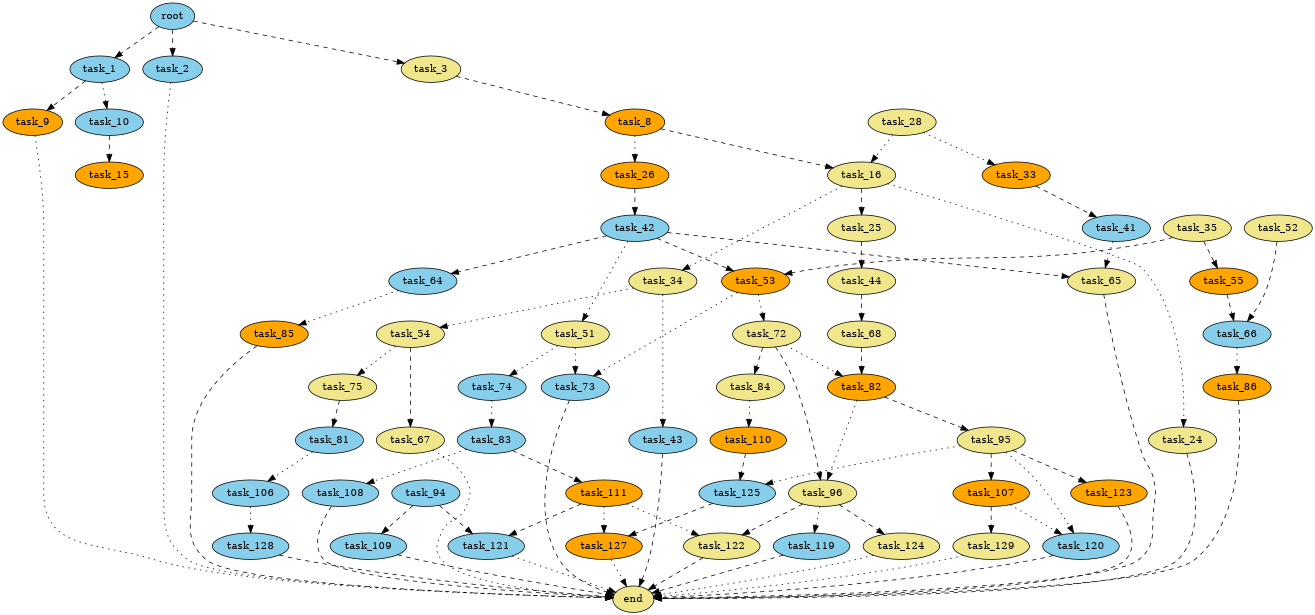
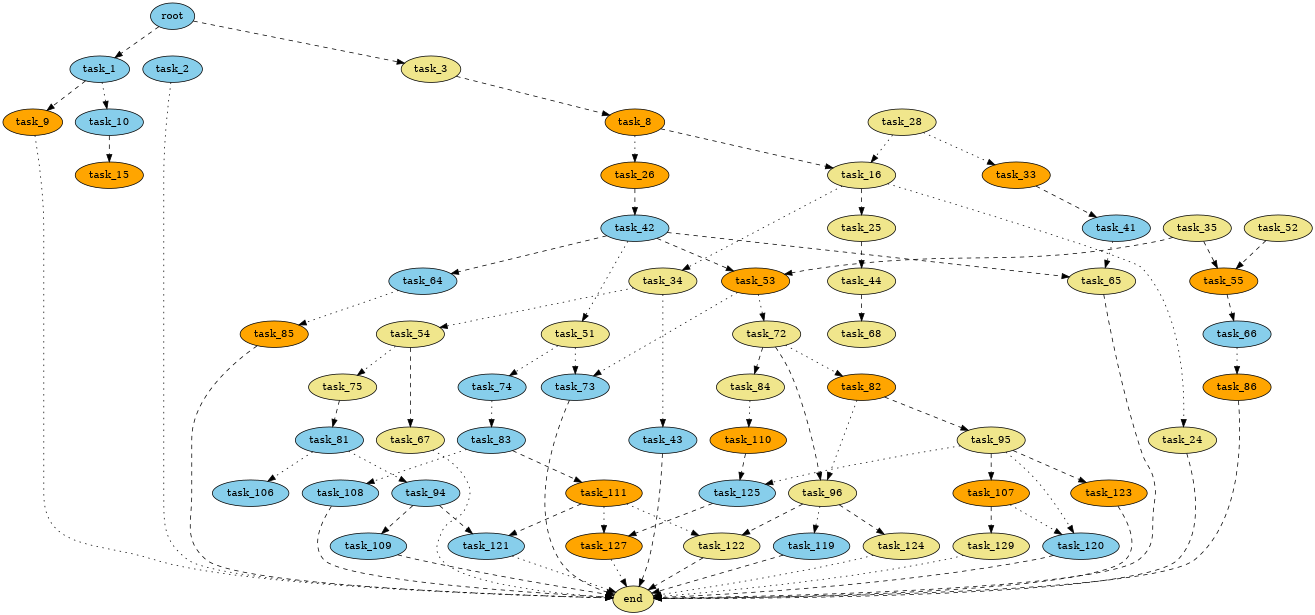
  digraph {
    node [fillcolor=khaki style=filled]
    edge [style=dashed]
    root [fillcolor=skyblue]
    task_1 [fillcolor=skyblue]
    task_2 [fillcolor=skyblue]
    task_3
    task_9 [fillcolor=orange]
    task_10 [fillcolor=skyblue]
    end
    task_8 [fillcolor=orange]
    task_15 [fillcolor=orange]
    task_16
    task_26 [fillcolor=orange]
    task_24
    task_25
    task_34
    task_42 [fillcolor=skyblue]
    task_53 [fillcolor=orange]
    task_35
    task_55 [fillcolor=orange]
    task_44
    task_28
    task_33 [fillcolor=orange]
    task_43 [fillcolor=skyblue]
    task_54
    task_68
    task_65
    task_51
    task_64 [fillcolor=skyblue]
    task_41 [fillcolor=skyblue]
    task_67
    task_75
    task_73 [fillcolor=skyblue]
    task_72
    task_66 [fillcolor=skyblue]
    task_74 [fillcolor=skyblue]
    task_52
    task_85 [fillcolor=orange]
    task_82 [fillcolor=orange]
    task_83 [fillcolor=skyblue]
    task_86 [fillcolor=orange]
    task_84
    task_96
    task_81 [fillcolor=skyblue]
    task_95
    task_110 [fillcolor=orange]
    task_119 [fillcolor=skyblue]
    task_122
    task_124
    task_108 [fillcolor=skyblue]
    task_111 [fillcolor=orange]
    task_94 [fillcolor=skyblue]
    task_106 [fillcolor=skyblue]
    task_109 [fillcolor=skyblue]
    task_121 [fillcolor=skyblue]
-   task_128 [fillcolor=skyblue]
    task_107 [fillcolor=orange]
    task_120 [fillcolor=skyblue]
    task_123 [fillcolor=orange]
    task_125 [fillcolor=skyblue]
    task_127 [fillcolor=orange]
    task_129
    root -> task_1
-   root -> task_2
    root -> task_3
    task_1 -> task_9
    task_1 -> task_10 [style=dotted]
    task_2 -> end [style=dotted]
    task_3 -> task_8
    task_9 -> end [style=dotted]
    task_10 -> task_15
    task_8 -> task_16
    task_8 -> task_26 [style=dotted]
    task_16 -> task_24 [style=dotted]
    task_16 -> task_25
    task_16 -> task_34 [style=dotted]
    task_26 -> task_42
    task_24 -> end
    task_25 -> task_44
    task_34 -> task_43 [style=dotted]
    task_34 -> task_54 [style=dotted]
    task_42 -> task_53
    task_42 -> task_65
    task_42 -> task_51 [style=dotted]
    task_42 -> task_64
    task_53 -> task_73 [style=dotted]
    task_53 -> task_72 [style=dotted]
    task_35 -> task_53
    task_35 -> task_55
    task_55 -> task_66
    task_44 -> task_68
    task_28 -> task_16 [style=dotted]
    task_28 -> task_33 [style=dotted]
    task_33 -> task_41
    task_43 -> end
    task_54 -> task_67
    task_54 -> task_75 [style=dotted]
-   task_68 -> task_82
    task_65 -> end
    task_51 -> task_73 [style=dotted]
    task_51 -> task_74 [style=dotted]
    task_64 -> task_85 [style=dotted]
    task_41 -> task_65 [style=dotted]
    task_67 -> end [style=dotted]
    task_75 -> task_81
    task_73 -> end
    task_72 -> task_82 [style=dotted]
    task_72 -> task_84
    task_72 -> task_96
    task_66 -> task_86 [style=dotted]
    task_74 -> task_83 [style=dotted]
-   task_52 -> task_66
+   task_52 -> task_55
    task_85 -> end
    task_82 -> task_96 [style=dotted]
    task_82 -> task_95
    task_83 -> task_108 [style=dotted]
    task_83 -> task_111
    task_86 -> end
    task_84 -> task_110 [style=dotted]
    task_96 -> task_119 [style=dotted]
    task_96 -> task_122
    task_96 -> task_124
+   task_81 -> task_94 [style=dotted]
    task_81 -> task_106 [style=dotted]
    task_95 -> task_107
    task_95 -> task_120 [style=dotted]
    task_95 -> task_123
    task_95 -> task_125 [style=dotted]
    task_110 -> task_125
    task_119 -> end
    task_122 -> end
    task_124 -> end [style=dotted]
    task_108 -> end
    task_111 -> task_122 [style=dotted]
    task_111 -> task_121
    task_111 -> task_127 [style=dotted]
    task_94 -> task_109
    task_94 -> task_121
-   task_106 -> task_128 [style=dotted]
    task_109 -> end
    task_121 -> end [style=dotted]
-   task_128 -> end
    task_107 -> task_120 [style=dotted]
    task_107 -> task_129
    task_120 -> end
    task_123 -> end
    task_125 -> task_127
    task_127 -> end [style=dotted]
    task_129 -> end [style=dotted]
  }
